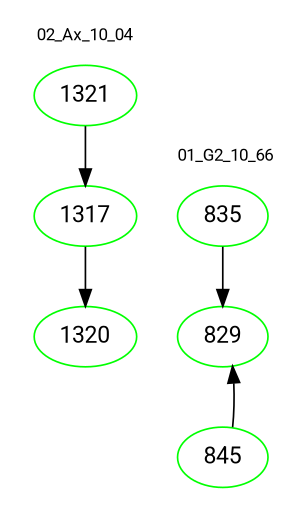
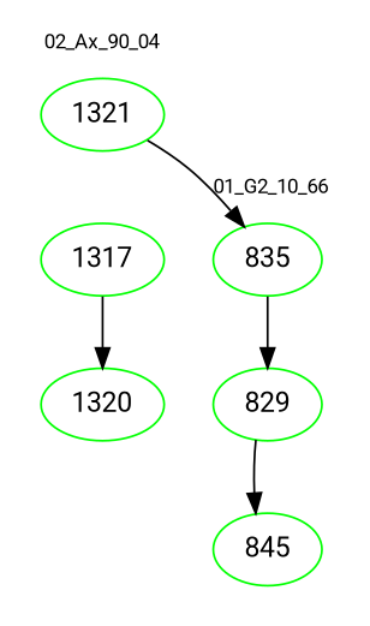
  digraph {
    fontname=Roboto
    node [color=green fontname=Roboto]
    edge [color=black fontname=Roboto]
    n1 [label=1321]
    n2 [label=1317]
    n3 [label=1320]
    n4 [label=835]
    n5 [label=829]
    n6 [label=845]
    subgraph cluster_1 {
      color=white
      fontsize=10
-     label="02_Ax_10_04"
+     label="02_Ax_90_04"
      n1
      n2
      n3
    }
    subgraph cluster_2 {
      color=white
      fontsize=10
      label="01_G2_10_66"
      n4
      n5
      n6
    }
-   n1 -> n2
+   n1 -> n4
    n2 -> n3
    n4 -> n5
-   n6 -> n5
+   n5 -> n6
  }
